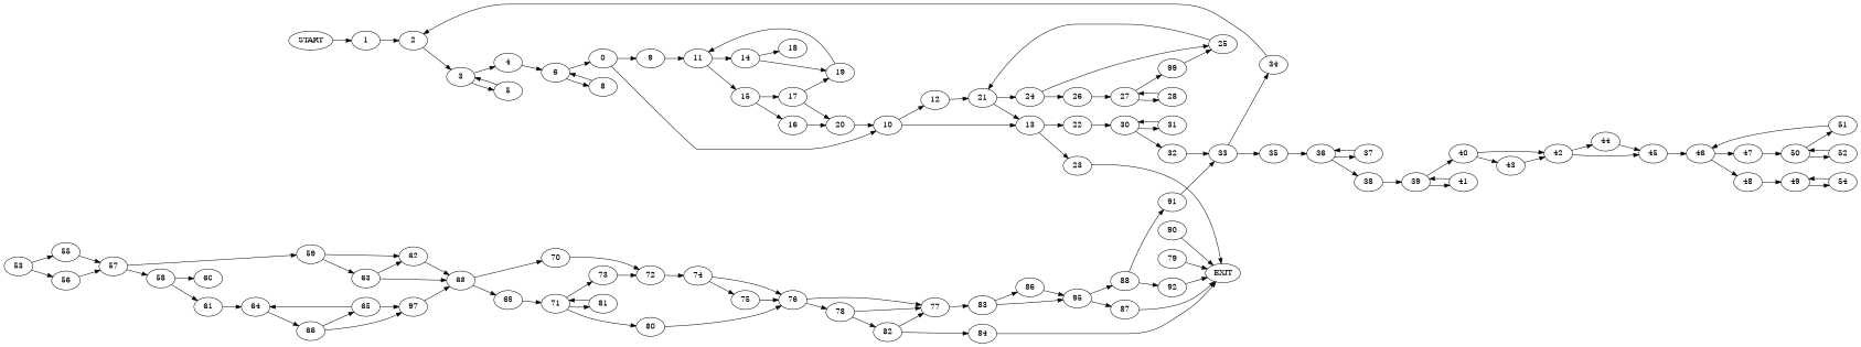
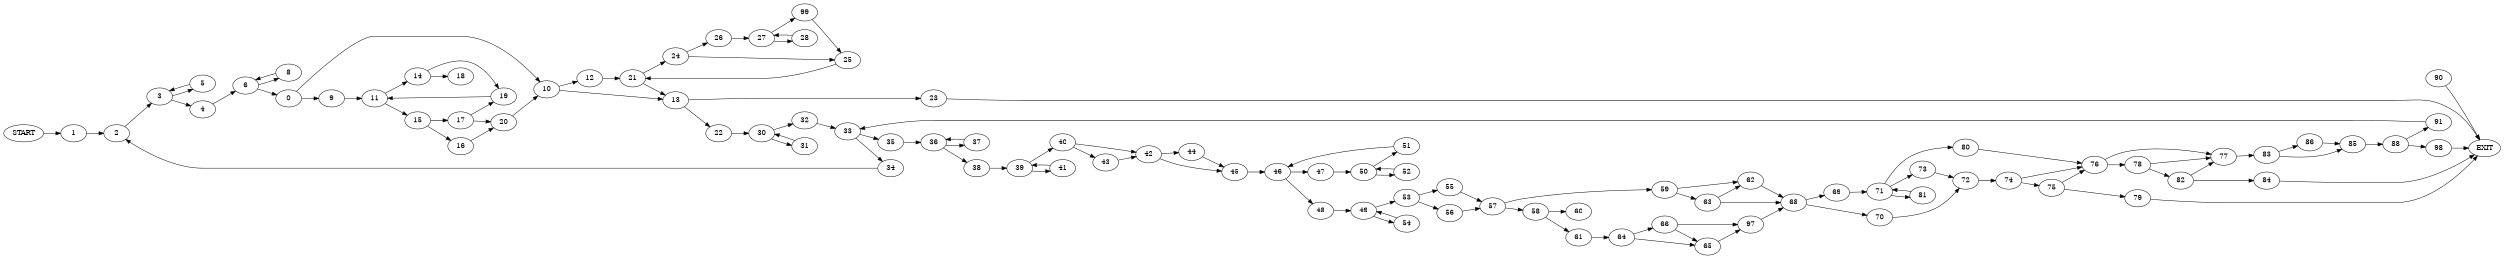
  digraph {
    rankdir=LR
    n1 [label=START]
    1
    2
    n4 [label=EXIT]
    3
    4
    5
    6
    n9 [label=0]
    8
    9
    10
    11
    12
    13
    14
    15
    21
    22
    23
    18
    19
    16
    17
    24
    30
    20
    25
    26
    31
    32
    27
    28
    n34 [label=99]
    33
    34
    35
    36
    37
    38
    39
    40
    41
    42
    43
    44
    45
    46
    47
    48
    50
    49
    51
    52
    53
    54
    55
    56
    57
    58
    59
    60
    61
    62
    63
    64
    68
    65
    66
    69
    70
    n72 [label=97]
    71
    72
    80
    81
    73
    74
    76
    75
    79
    77
    78
    83
    82
-   85 [label=95]
+   85
    86
    84
-   87
    88
    91
-   92
+   92 [label=98]
    90
    n1 -> 1
    1 -> 2
    2 -> 3
    3 -> 4
    3 -> 5
    4 -> 6
    5 -> 3
    6 -> n9
    6 -> 8
    n9 -> 9
    n9 -> 10
    8 -> 6
    9 -> 11
    10 -> 12
    10 -> 13
    11 -> 14
    11 -> 15
    12 -> 21
    13 -> 22
    13 -> 23
    14 -> 18
    14 -> 19
    15 -> 16
    15 -> 17
    21 -> 13
    21 -> 24
    22 -> 30
    23 -> n4
    19 -> 11
    16 -> 20
    17 -> 19
    17 -> 20
    24 -> 25
    24 -> 26
    30 -> 31
    30 -> 32
    20 -> 10
    25 -> 21
    26 -> 27
    31 -> 30
    32 -> 33
    27 -> 28
    27 -> n34
    28 -> 27
    n34 -> 25
    33 -> 34
    33 -> 35
    34 -> 2
    35 -> 36
    36 -> 37
    36 -> 38
    37 -> 36
    38 -> 39
    39 -> 40
    39 -> 41
    40 -> 42
    40 -> 43
    41 -> 39
    42 -> 44
    42 -> 45
    43 -> 42
    44 -> 45
    45 -> 46
    46 -> 47
    46 -> 48
    47 -> 50
    48 -> 49
    50 -> 51
    50 -> 52
+   49 -> 53
    49 -> 54
    51 -> 46
    52 -> 50
    53 -> 55
    53 -> 56
    54 -> 49
    55 -> 57
    56 -> 57
    57 -> 58
    57 -> 59
    58 -> 60
    58 -> 61
    59 -> 62
    59 -> 63
    61 -> 64
    62 -> 68
    63 -> 62
    63 -> 68
-   65 -> 64
+   64 -> 65
    64 -> 66
    68 -> 69
    68 -> 70
    65 -> n72
    66 -> 65
    66 -> n72
    69 -> 71
    70 -> 72
    n72 -> 68
    71 -> 80
    71 -> 81
    71 -> 73
    72 -> 74
    80 -> 76
    81 -> 71
    73 -> 72
    74 -> 76
    74 -> 75
    76 -> 77
    76 -> 78
    75 -> 76
+   75 -> 79
    79 -> n4
    77 -> 83
    78 -> 77
    78 -> 82
    83 -> 85
    83 -> 86
    82 -> 77
    82 -> 84
-   85 -> 87
    85 -> 88
    86 -> 85
    84 -> n4
-   87 -> n4
    88 -> 91
    88 -> 92
    91 -> 33
    92 -> n4
    90 -> n4
  }
